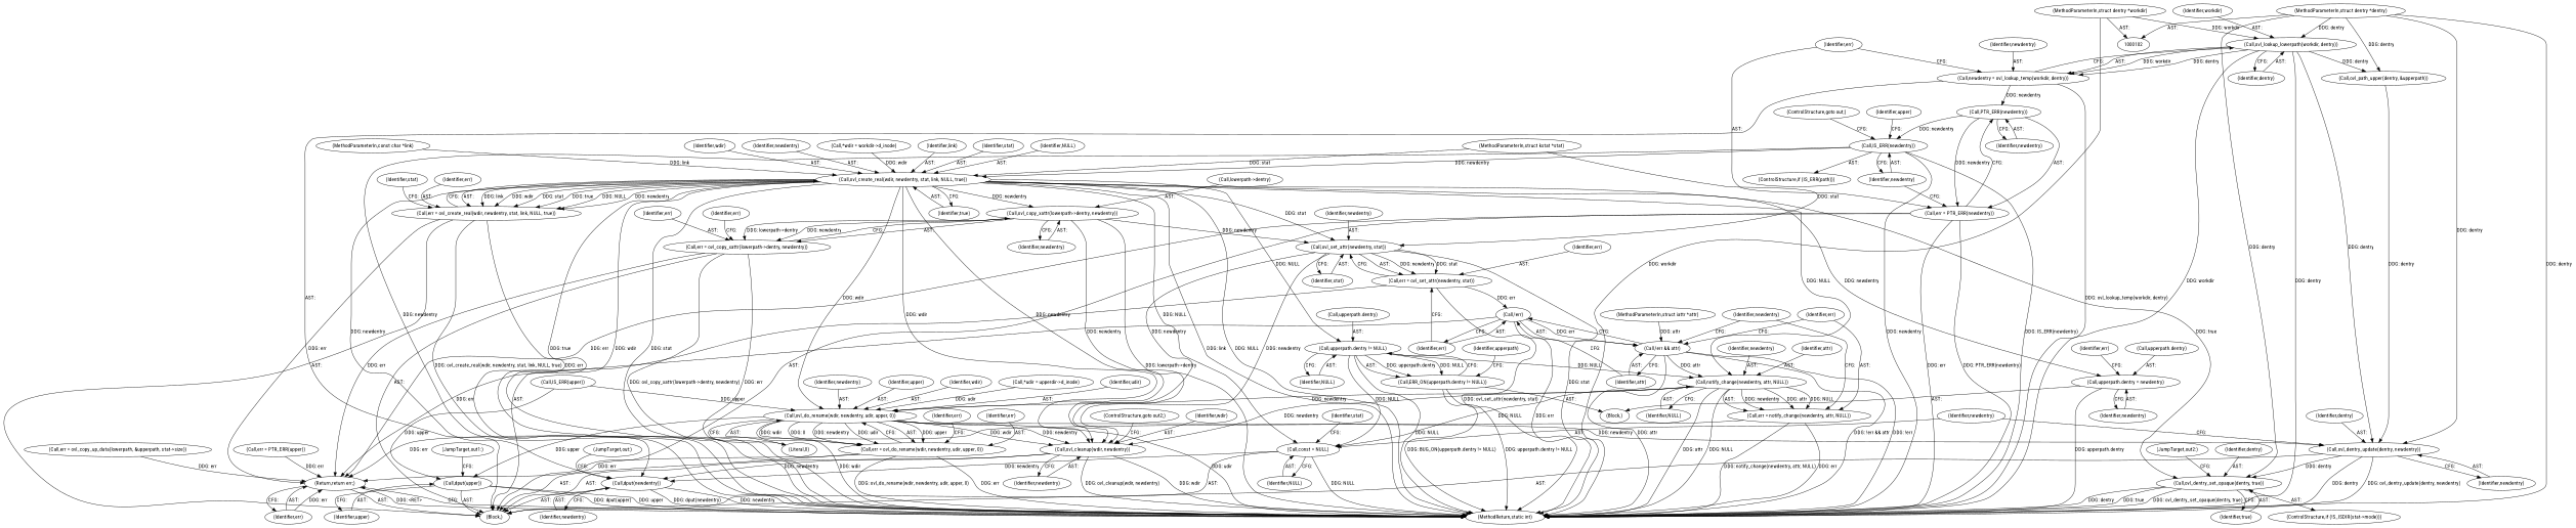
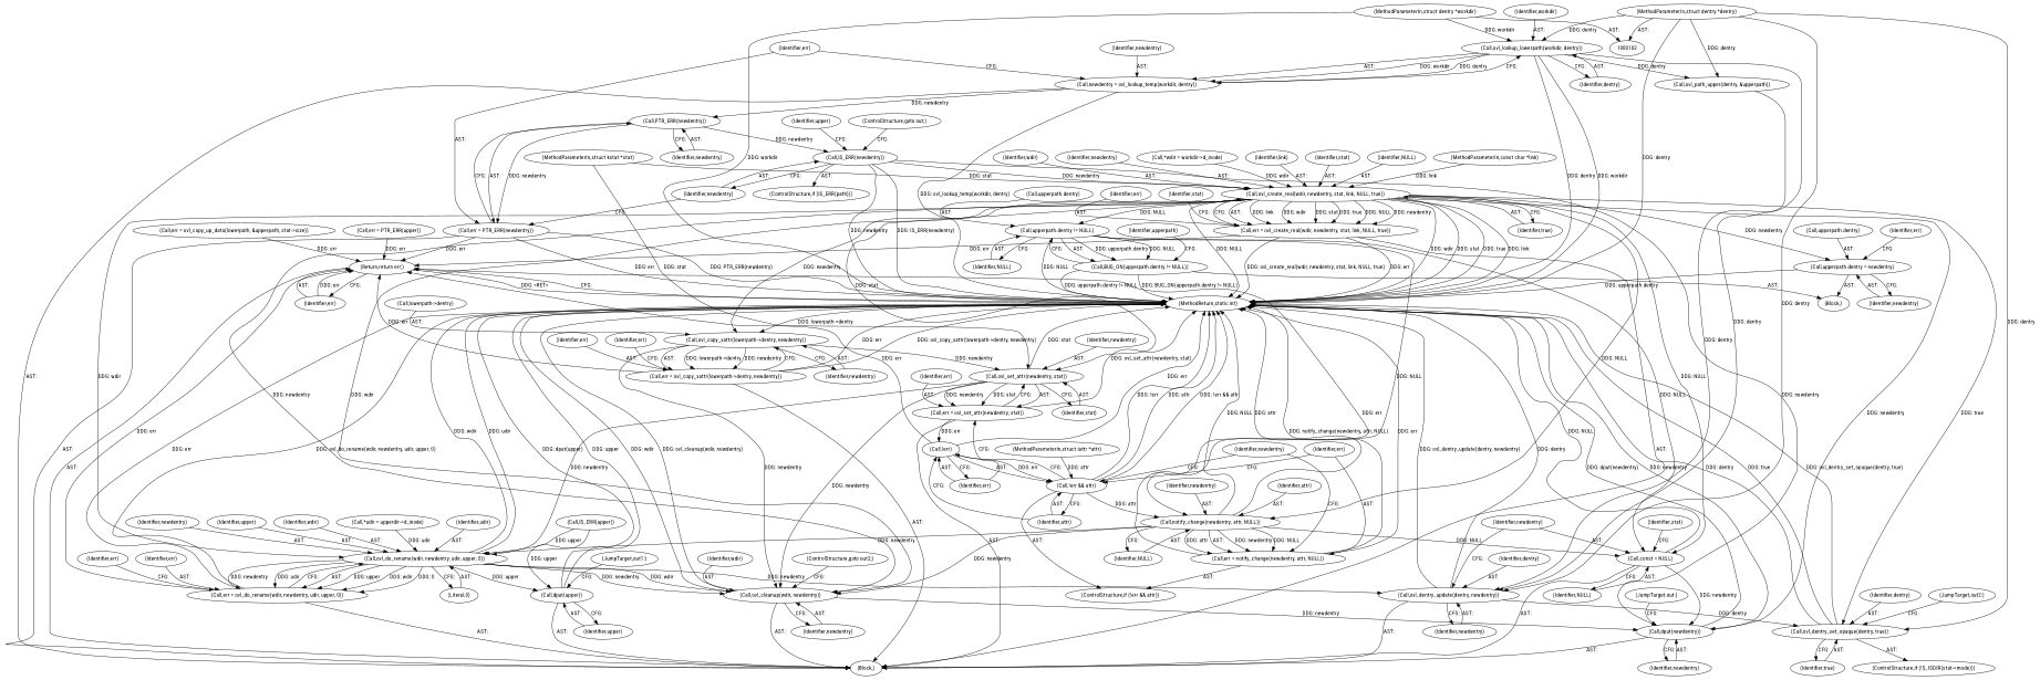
  digraph {
    fontname="Roboto Condensed"
    node [fontname="Roboto Condensed"]
    edge [fontname="Roboto Condensed"]
    n1 [label="(Call,PTR_ERR(newdentry))"]
    n2 [label="(Call,err = PTR_ERR(newdentry))"]
    n3 [label="(Call,IS_ERR(newdentry))"]
    n4 [label="(Identifier,newdentry)"]
    n5 [label="(MethodReturn,static int)"]
    n6 [label="(Block,)"]
    n7 [label="(Return,return err;)"]
    n8 [label="(Call,ovl_create_real(wdir, newdentry, stat, link, NULL, true))"]
    n9 [label="(Call,dput(newdentry))"]
    n10 [label="(Identifier,newdentry)"]
    n11 [label="(ControlStructure,if (IS_ERR(path)))"]
    n12 [label="(Call,newdentry = ovl_lookup_temp(workdir, dentry))"]
    n13 [label="(Call,ovl_lookup_lowerpath(workdir, dentry))"]
    n14 [label="(Call,ovl_dentry_update(dentry, newdentry))"]
    n15 [label="(Call,ovl_path_upper(dentry, &upperpath))"]
    n16 [label="(Identifier,dentry)"]
    n17 [label="(Call,ovl_dentry_set_opaque(dentry, true))"]
    n18 [label="(Identifier,newdentry)"]
    n19 [label="(MethodParameterIn,struct dentry *workdir)"]
    1000102
    n21 [label="(MethodParameterIn,struct dentry *dentry)"]
    n22 [label="(ControlStructure,if (!S_ISDIR(stat->mode)))"]
    n23 [label="(Identifier,true)"]
    n24 [label="(Identifier,err)"]
    n25 [label="(Call,err = ovl_create_real(wdir, newdentry, stat, link, NULL, true))"]
    n26 [label="(Call,upperpath.dentry != NULL)"]
    n27 [label="(Call,notify_change(newdentry, attr, NULL))"]
    n28 [label="(Call,ovl_do_rename(wdir, newdentry, udir, upper, 0))"]
    n29 [label="(Call,ovl_cleanup(wdir, newdentry))"]
    n30 [label="(Call,const = NULL)"]
    n31 [label="(Call,upperpath.dentry = newdentry)"]
    n32 [label="(Call,ovl_copy_xattr(lowerpath->dentry, newdentry))"]
    n33 [label="(Call,ovl_set_attr(newdentry, stat))"]
    n34 [label="(Identifier,true)"]
    n35 [label="(Identifier,newdentry)"]
-   n36 [label="(Call,ERR_ON(upperpath.dentry != NULL))"]
+   n36 [label="(Call,BUG_ON(upperpath.dentry != NULL))"]
    n37 [label="(Identifier,NULL)"]
    n38 [label="(Call,err = notify_change(newdentry, attr, NULL))"]
    n39 [label="(Identifier,NULL)"]
    n40 [label="(Call,err = ovl_do_rename(wdir, newdentry, udir, upper, 0))"]
    n41 [label="(Call,dput(upper))"]
    n42 [label="(Literal,0)"]
    n43 [label="(Identifier,newdentry)"]
    n44 [label="(Identifier,NULL)"]
    n45 [label="(Block,)"]
    n46 [label="(Identifier,newdentry)"]
    n47 [label="(Call,err = ovl_copy_xattr(lowerpath->dentry, newdentry))"]
    n48 [label="(Identifier,newdentry)"]
    n49 [label="(Call,err = ovl_set_attr(newdentry, stat))"]
    n50 [label="(Identifier,stat)"]
+   n51 [label="(ControlStructure,if (!err && attr))"]
    n52 [label="(Identifier,upper)"]
    n53 [label="(Call,!err)"]
    n54 [label="(Call,!err && attr)"]
    n55 [label="(Identifier,err)"]
    n56 [label="(Identifier,attr)"]
    n57 [label="(Identifier,newdentry)"]
    n58 [label="(Call,upperpath.dentry)"]
    n59 [label="(Identifier,udir)"]
    n60 [label="(Call,*wdir = workdir->d_inode)"]
    n61 [label="(Identifier,newdentry)"]
    n62 [label="(Identifier,upper)"]
    n63 [label="(Identifier,err)"]
    n64 [label="(Identifier,upper)"]
    n65 [label="(Identifier,attr)"]
    n66 [label="(Identifier,wdir)"]
    n67 [label="(Call,err = PTR_ERR(upper))"]
    n68 [label="(Identifier,newdentry)"]
    n69 [label="(Call,err = ovl_copy_up_data(lowerpath, &upperpath, stat->size))"]
    n70 [label="(MethodParameterIn,struct iattr *attr)"]
    n71 [label="(Call,IS_ERR(upper))"]
    n72 [label="(ControlStructure,goto out2;)"]
    n73 [label="(Call,lowerpath->dentry)"]
    n74 [label="(MethodParameterIn,struct kstat *stat)"]
    n75 [label="(Identifier,link)"]
    n76 [label="(Identifier,upperpath)"]
    n77 [label="(Identifier,stat)"]
    n78 [label="(Identifier,wdir)"]
    n79 [label="(Identifier,newdentry)"]
    n80 [label="(Identifier,err)"]
    n81 [label="(ControlStructure,goto out;)"]
    n82 [label="(Identifier,err)"]
    n83 [label="(Identifier,err)"]
    n84 [label="(Call,*udir = upperdir->d_inode)"]
    n85 [label="(Identifier,stat)"]
    n86 [label="(Identifier,newdentry)"]
    n87 [label="(Identifier,newdentry)"]
    n88 [label="(Identifier,dentry)"]
    n89 [label="(Identifier,err)"]
    n90 [label="(Identifier,stat)"]
    n91 [label="(Identifier,NULL)"]
    n92 [label="(JumpTarget,out2:)"]
    n93 [label="(Identifier,newdentry)"]
    n94 [label="(Identifier,dentry)"]
    n95 [label="(JumpTarget,out:)"]
    n96 [label="(Identifier,err)"]
    n97 [label="(Identifier,err)"]
    n98 [label="(Call,upperpath.dentry)"]
    n99 [label="(Identifier,err)"]
    n100 [label="(MethodParameterIn,const char *link)"]
    n101 [label="(Identifier,workdir)"]
    n102 [label="(JumpTarget,out1:)"]
    n103 [label="(Identifier,err)"]
    n104 [label="(Identifier,wdir)"]
    n1 -> n2 [label="AST: "]
    n1 -> n2 [label="DDG: newdentry"]
    n1 -> n3 [label="DDG: newdentry"]
    n1 -> n4 [label="CFG: "]
    n2 -> n1 [label="CFG: "]
    n2 -> n5 [label="DDG: err"]
    n2 -> n5 [label="DDG: PTR_ERR(newdentry)"]
    n2 -> n6 [label="AST: "]
    n2 -> n7 [label="DDG: err"]
    n3 -> n5 [label="DDG: newdentry"]
    n3 -> n5 [label="DDG: IS_ERR(newdentry)"]
    n3 -> n8 [label="DDG: newdentry"]
    n3 -> n9 [label="DDG: newdentry"]
    n3 -> n10 [label="CFG: "]
    n3 -> n11 [label="AST: "]
    n4 -> n1 [label="AST: "]
    n5 -> n7 [label="CFG: "]
    n7 -> n5 [label="DDG: <RET>"]
    n7 -> n6 [label="AST: "]
    n7 -> n24 [label="CFG: "]
    n8 -> n5 [label="DDG: NULL"]
    n8 -> n5 [label="DDG: wdir"]
    n8 -> n5 [label="DDG: stat"]
    n8 -> n5 [label="DDG: true"]
    n8 -> n5 [label="DDG: link"]
    n8 -> n9 [label="DDG: newdentry"]
    n8 -> n17 [label="DDG: true"]
    n8 -> n25 [label="AST: "]
    n8 -> n25 [label="DDG: link"]
    n8 -> n25 [label="DDG: wdir"]
    n8 -> n25 [label="DDG: stat"]
    n8 -> n25 [label="DDG: true"]
    n8 -> n25 [label="DDG: NULL"]
    n8 -> n25 [label="DDG: newdentry"]
    n8 -> n26 [label="DDG: NULL"]
    n8 -> n27 [label="DDG: NULL"]
    n8 -> n28 [label="DDG: wdir"]
    n8 -> n29 [label="DDG: wdir"]
    n8 -> n29 [label="DDG: newdentry"]
    n8 -> n30 [label="DDG: NULL"]
    n8 -> n31 [label="DDG: newdentry"]
    n8 -> n32 [label="DDG: newdentry"]
    n8 -> n33 [label="DDG: stat"]
    n8 -> n34 [label="CFG: "]
    n9 -> n5 [label="DDG: newdentry"]
    n9 -> n5 [label="DDG: dput(newdentry)"]
    n9 -> n6 [label="AST: "]
    n9 -> n35 [label="CFG: "]
    n10 -> n2 [label="CFG: "]
    n10 -> n3 [label="AST: "]
    n12 -> n1 [label="DDG: newdentry"]
    n12 -> n5 [label="DDG: ovl_lookup_temp(workdir, dentry)"]
    n12 -> n6 [label="AST: "]
    n12 -> n13 [label="CFG: "]
    n13 -> n5 [label="DDG: dentry"]
    n13 -> n5 [label="DDG: workdir"]
    n13 -> n12 [label="AST: "]
    n13 -> n12 [label="DDG: workdir"]
    n13 -> n12 [label="DDG: dentry"]
    n13 -> n14 [label="DDG: dentry"]
    n13 -> n15 [label="DDG: dentry"]
    n13 -> n16 [label="CFG: "]
    n14 -> n5 [label="DDG: dentry"]
    n14 -> n5 [label="DDG: ovl_dentry_update(dentry, newdentry)"]
    n14 -> n6 [label="AST: "]
    n14 -> n17 [label="DDG: dentry"]
    n14 -> n18 [label="CFG: "]
    n15 -> n14 [label="DDG: dentry"]
    n16 -> n13 [label="AST: "]
    n17 -> n5 [label="DDG: dentry"]
    n17 -> n5 [label="DDG: true"]
    n17 -> n5 [label="DDG: ovl_dentry_set_opaque(dentry, true)"]
    n17 -> n22 [label="AST: "]
    n17 -> n23 [label="CFG: "]
    n18 -> n14 [label="AST: "]
    n19 -> n5 [label="DDG: workdir"]
    n19 -> n13 [label="DDG: workdir"]
    n19 -> 1000102 [label="AST: "]
    n21 -> n5 [label="DDG: dentry"]
    n21 -> n13 [label="DDG: dentry"]
    n21 -> n14 [label="DDG: dentry"]
    n21 -> n15 [label="DDG: dentry"]
    n21 -> n17 [label="DDG: dentry"]
    n21 -> 1000102 [label="AST: "]
    n23 -> n17 [label="AST: "]
    n24 -> n7 [label="AST: "]
    n24 -> n7 [label="DDG: err"]
    n25 -> n5 [label="DDG: err"]
    n25 -> n5 [label="DDG: ovl_create_real(wdir, newdentry, stat, link, NULL, true)"]
    n25 -> n6 [label="AST: "]
    n25 -> n7 [label="DDG: err"]
    n25 -> n8 [label="CFG: "]
    n26 -> n5 [label="DDG: NULL"]
    n26 -> n27 [label="DDG: NULL"]
    n26 -> n30 [label="DDG: NULL"]
    n26 -> n36 [label="AST: "]
    n26 -> n36 [label="DDG: upperpath.dentry"]
    n26 -> n36 [label="DDG: NULL"]
    n26 -> n37 [label="CFG: "]
    n27 -> n5 [label="DDG: attr"]
    n27 -> n5 [label="DDG: NULL"]
    n27 -> n28 [label="DDG: newdentry"]
    n27 -> n29 [label="DDG: newdentry"]
    n27 -> n30 [label="DDG: NULL"]
    n27 -> n38 [label="AST: "]
    n27 -> n38 [label="DDG: newdentry"]
    n27 -> n38 [label="DDG: attr"]
    n27 -> n38 [label="DDG: NULL"]
    n27 -> n39 [label="CFG: "]
    n28 -> n5 [label="DDG: wdir"]
    n28 -> n5 [label="DDG: udir"]
    n28 -> n14 [label="DDG: newdentry"]
    n28 -> n29 [label="DDG: wdir"]
    n28 -> n29 [label="DDG: newdentry"]
    n28 -> n40 [label="AST: "]
    n28 -> n40 [label="DDG: upper"]
    n28 -> n40 [label="DDG: wdir"]
    n28 -> n40 [label="DDG: 0"]
    n28 -> n40 [label="DDG: newdentry"]
    n28 -> n40 [label="DDG: udir"]
    n28 -> n41 [label="DDG: upper"]
    n28 -> n42 [label="CFG: "]
    n29 -> n5 [label="DDG: wdir"]
    n29 -> n5 [label="DDG: ovl_cleanup(wdir, newdentry)"]
    n29 -> n6 [label="AST: "]
    n29 -> n9 [label="DDG: newdentry"]
    n29 -> n43 [label="CFG: "]
    n30 -> n5 [label="DDG: NULL"]
    n30 -> n6 [label="AST: "]
    n30 -> n9 [label="DDG: newdentry"]
    n30 -> n44 [label="CFG: "]
    n31 -> n5 [label="DDG: upperpath.dentry"]
    n31 -> n45 [label="AST: "]
    n31 -> n46 [label="CFG: "]
-   n32 -> n5 [label="DDG: lowerpath->dentry"]
+   n5 -> n32 [label="DDG: lowerpath->dentry"]
    n32 -> n29 [label="DDG: newdentry"]
    n32 -> n33 [label="DDG: newdentry"]
    n32 -> n47 [label="AST: "]
    n32 -> n47 [label="DDG: lowerpath->dentry"]
    n32 -> n47 [label="DDG: newdentry"]
    n32 -> n48 [label="CFG: "]
    n33 -> n5 [label="DDG: stat"]
    n33 -> n28 [label="DDG: newdentry"]
    n33 -> n29 [label="DDG: newdentry"]
    n33 -> n49 [label="AST: "]
    n33 -> n49 [label="DDG: newdentry"]
    n33 -> n49 [label="DDG: stat"]
    n33 -> n50 [label="CFG: "]
    n34 -> n8 [label="AST: "]
    n35 -> n9 [label="AST: "]
    n36 -> n5 [label="DDG: BUG_ON(upperpath.dentry != NULL)"]
    n36 -> n5 [label="DDG: upperpath.dentry != NULL"]
    n36 -> n26 [label="CFG: "]
    n36 -> n45 [label="AST: "]
    n37 -> n26 [label="AST: "]
    n38 -> n5 [label="DDG: notify_change(newdentry, attr, NULL)"]
    n38 -> n5 [label="DDG: err"]
    n38 -> n7 [label="DDG: err"]
+   n38 -> n51 [label="AST: "]
    n39 -> n27 [label="AST: "]
    n40 -> n5 [label="DDG: ovl_do_rename(wdir, newdentry, udir, upper, 0)"]
    n40 -> n5 [label="DDG: err"]
    n40 -> n6 [label="AST: "]
    n40 -> n7 [label="DDG: err"]
    n40 -> n28 [label="CFG: "]
    n41 -> n5 [label="DDG: dput(upper)"]
    n41 -> n5 [label="DDG: upper"]
    n41 -> n6 [label="AST: "]
    n41 -> n52 [label="CFG: "]
    n42 -> n28 [label="AST: "]
    n43 -> n29 [label="AST: "]
    n44 -> n30 [label="AST: "]
    n46 -> n31 [label="AST: "]
    n47 -> n5 [label="DDG: ovl_copy_xattr(lowerpath->dentry, newdentry)"]
    n47 -> n5 [label="DDG: err"]
    n47 -> n6 [label="AST: "]
    n47 -> n7 [label="DDG: err"]
    n47 -> n32 [label="CFG: "]
    n48 -> n32 [label="AST: "]
    n49 -> n5 [label="DDG: ovl_set_attr(newdentry, stat)"]
    n49 -> n6 [label="AST: "]
    n49 -> n33 [label="CFG: "]
    n49 -> n53 [label="DDG: err"]
    n50 -> n33 [label="AST: "]
    n52 -> n41 [label="AST: "]
    n53 -> n5 [label="DDG: err"]
    n53 -> n7 [label="DDG: err"]
    n53 -> n54 [label="AST: "]
    n53 -> n54 [label="DDG: err"]
    n53 -> n55 [label="CFG: "]
    n54 -> n5 [label="DDG: !err"]
    n54 -> n5 [label="DDG: attr"]
    n54 -> n5 [label="DDG: !err && attr"]
    n54 -> n27 [label="DDG: attr"]
+   n54 -> n51 [label="AST: "]
    n54 -> n53 [label="CFG: "]
    n54 -> n56 [label="CFG: "]
    n55 -> n49 [label="CFG: "]
    n55 -> n53 [label="AST: "]
    n56 -> n53 [label="CFG: "]
    n56 -> n54 [label="AST: "]
    n57 -> n8 [label="AST: "]
    n58 -> n26 [label="AST: "]
    n59 -> n28 [label="AST: "]
    n60 -> n8 [label="DDG: wdir"]
    n61 -> n28 [label="AST: "]
    n62 -> n28 [label="AST: "]
    n63 -> n38 [label="AST: "]
    n63 -> n54 [label="CFG: "]
    n64 -> n3 [label="CFG: "]
    n65 -> n27 [label="AST: "]
    n66 -> n29 [label="AST: "]
    n67 -> n7 [label="DDG: err"]
    n68 -> n33 [label="AST: "]
    n69 -> n7 [label="DDG: err"]
    n70 -> n54 [label="DDG: attr"]
    n71 -> n28 [label="DDG: upper"]
    n71 -> n41 [label="DDG: upper"]
    n72 -> n29 [label="CFG: "]
    n73 -> n32 [label="AST: "]
    n74 -> n8 [label="DDG: stat"]
    n74 -> n33 [label="DDG: stat"]
    n75 -> n8 [label="AST: "]
    n76 -> n36 [label="CFG: "]
    n77 -> n25 [label="CFG: "]
    n78 -> n28 [label="AST: "]
    n79 -> n38 [label="CFG: "]
    n79 -> n54 [label="CFG: "]
    n80 -> n2 [label="AST: "]
    n80 -> n12 [label="CFG: "]
    n81 -> n3 [label="CFG: "]
    n82 -> n25 [label="AST: "]
    n83 -> n40 [label="CFG: "]
    n84 -> n28 [label="DDG: udir"]
    n85 -> n30 [label="CFG: "]
    n86 -> n14 [label="CFG: "]
    n86 -> n30 [label="AST: "]
    n87 -> n12 [label="AST: "]
    n88 -> n17 [label="AST: "]
    n89 -> n47 [label="AST: "]
    n90 -> n8 [label="AST: "]
    n91 -> n8 [label="AST: "]
    n92 -> n17 [label="CFG: "]
    n93 -> n27 [label="AST: "]
    n94 -> n14 [label="AST: "]
    n95 -> n9 [label="CFG: "]
    n96 -> n40 [label="AST: "]
    n97 -> n49 [label="AST: "]
    n98 -> n31 [label="AST: "]
    n99 -> n31 [label="CFG: "]
    n100 -> n8 [label="DDG: link"]
    n101 -> n13 [label="AST: "]
    n102 -> n41 [label="CFG: "]
    n103 -> n47 [label="CFG: "]
    n104 -> n8 [label="AST: "]
  }
